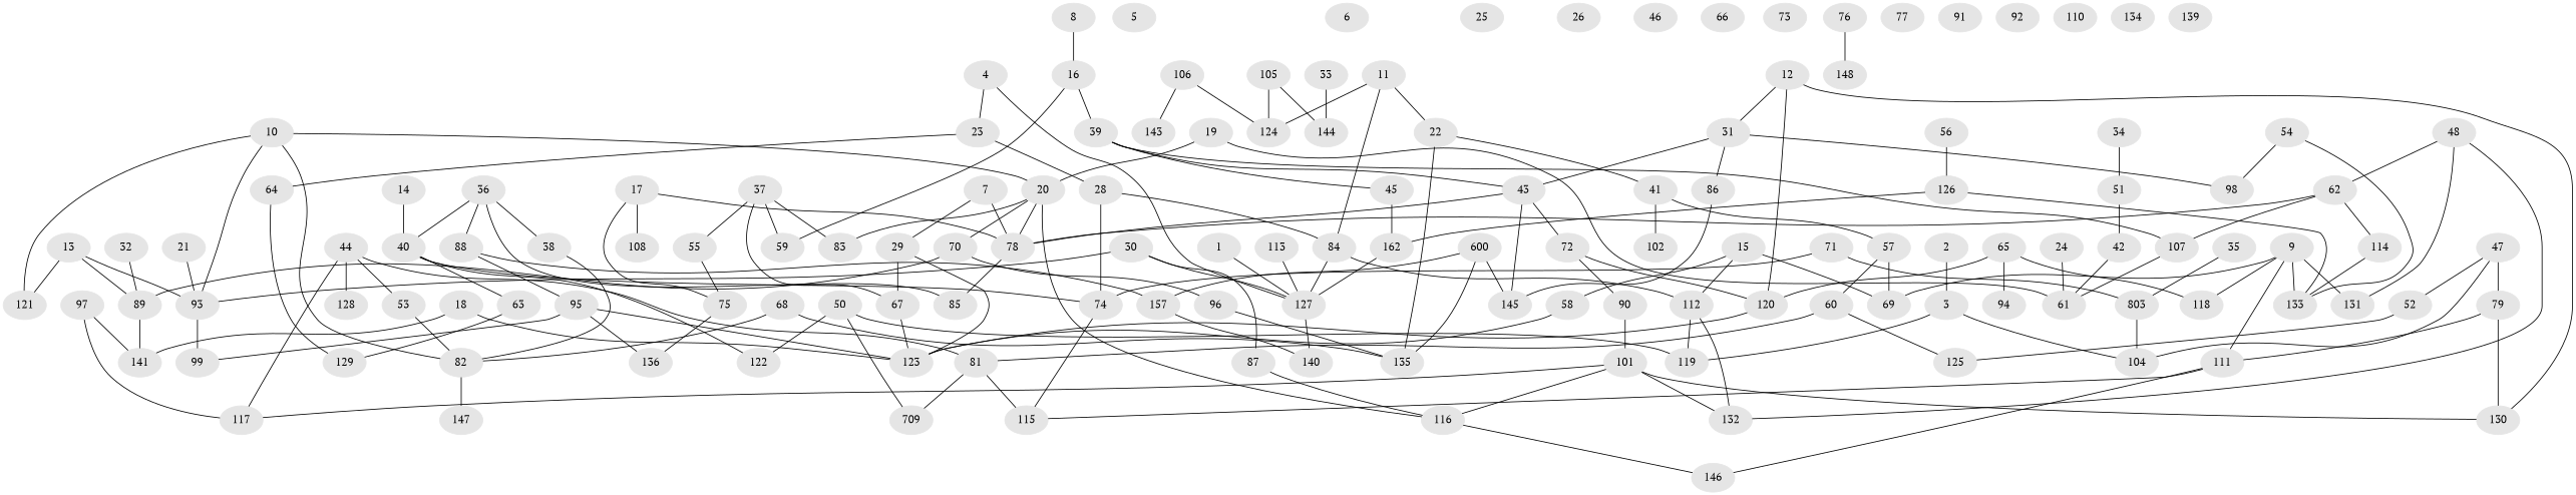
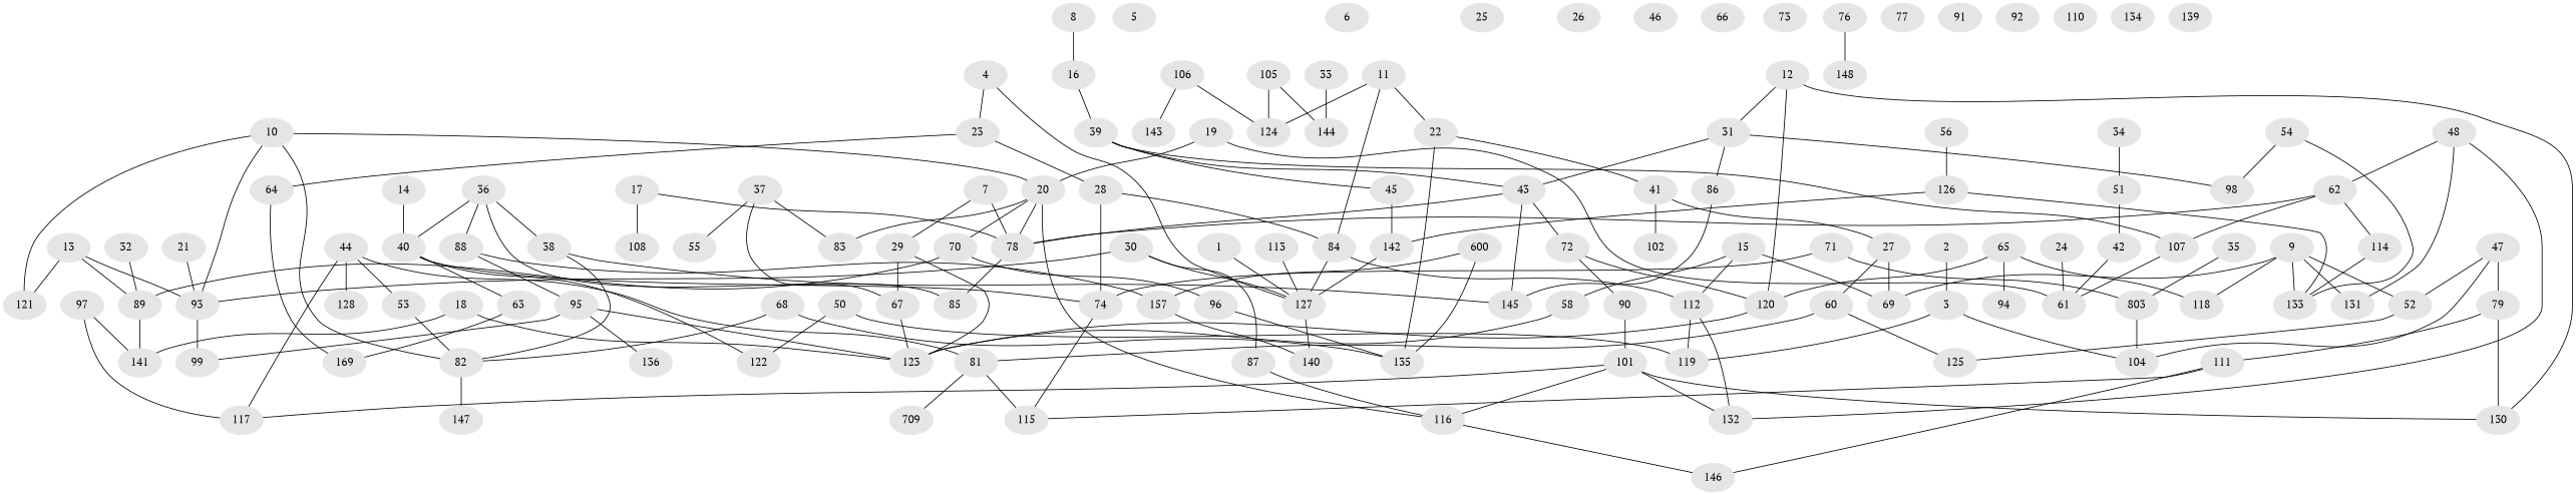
  graph {
    fontname="PT Serif"
    node [color=gray90 fontname="PT Serif" style=filled]
    edge [fontname="PT Serif"]
    1
    127
    140
    2
    3
    104
    119
    4
    23
    28
    64
    5
    6
    7
    29
    78
    123
    67
    85
    8
    16
    39
-   59
    9
    69
    111
    118
    131
    133
    115
    146
    10
    20
    82
    93
    121
    70
    83
    116
    147
    99
    11
    22
    84
    124
    41
    135
    112
    12
    31
    120
    130
    43
    86
    98
    13
    89
    141
    14
    40
    74
    63
    122
    15
    58
    132
    45
    107
    17
-   75
    108
    24
    61
    136
    18
    19
    96
    21
-   57
+   57 [label=27]
    102
-   129
+   129 [label=169]
    25
    26
    72
    90
    30
    87
    145
    32
    33
    144
    34
    51
    42
    n95 [label=803]
    35
    36
    38
    88
    95
    n101 [label=157]
    37
    55
-   142 [label=162]
+   142
    60
    44
    53
    81
    117
    128
    n111 [label=709]
    46
    47
    52
    79
    125
    48
    62
    114
    50
    54
    56
    126
    65
    94
    66
    68
    71
    101
    73
    n131 [label=148]
    76
    77
    91
    92
    97
    n137 [label=600]
    105
    106
    143
    110
    113
    134
    139
    1 -- 127
    127 -- 140
    2 -- 3
    3 -- 104
    3 -- 119
    4 -- 127
    4 -- 23
    23 -- 28
    23 -- 64
    28 -- 84
    28 -- 74
    64 -- 129
    7 -- 29
    7 -- 78
    29 -- 123
    29 -- 67
    78 -- 85
    67 -- 123
    8 -- 16
    16 -- 39
-   16 -- 59
    39 -- 43
    39 -- 45
    39 -- 107
    9 -- 69
-   9 -- 111
+   9 -- 52
    9 -- 118
    9 -- 131
    9 -- 133
    111 -- 115
    111 -- 146
    10 -- 20
    10 -- 82
    10 -- 93
    10 -- 121
    20 -- 78
    20 -- 70
    20 -- 83
    20 -- 116
    82 -- 147
    93 -- 99
    70 -- 89
    70 -- 96
    116 -- 146
    11 -- 22
    11 -- 84
    11 -- 124
    22 -- 41
    22 -- 135
    84 -- 127
    84 -- 112
    41 -- 57
    41 -- 102
    112 -- 119
    112 -- 132
    12 -- 31
    12 -- 120
    12 -- 130
    31 -- 43
    31 -- 86
    31 -- 98
    120 -- 123
    43 -- 78
    43 -- 72
    43 -- 145
    86 -- 145
    13 -- 93
    13 -- 121
    13 -- 89
    89 -- 141
    14 -- 40
    40 -- 74
    40 -- 63
    40 -- 122
    74 -- 115
    63 -- 129
    15 -- 69
    15 -- 112
    15 -- 58
    58 -- 123
    45 -- 142
    107 -- 61
    17 -- 78
-   17 -- 75
    17 -- 108
-   75 -- 136
    24 -- 61
    18 -- 123
    18 -- 141
    19 -- 20
    19 -- 61
    96 -- 135
    21 -- 93
    57 -- 69
    57 -- 60
    72 -- 120
    72 -- 90
    90 -- 101
    30 -- 127
    30 -- 93
    30 -- 87
    87 -- 116
    32 -- 89
    33 -- 144
    34 -- 51
    51 -- 42
    42 -- 61
    n95 -- 104
    35 -- n95
    36 -- 85
    36 -- 40
    36 -- 38
    36 -- 88
    38 -- 82
    88 -- 95
    88 -- n101
    95 -- 123
    95 -- 99
    95 -- 136
    n101 -- 140
    37 -- 67
-   37 -- 59
    37 -- 83
    37 -- 55
-   55 -- 75
    142 -- 127
    60 -- 81
    60 -- 125
    44 -- 53
    44 -- 81
    44 -- 117
    44 -- 128
    53 -- 82
    81 -- 115
    81 -- n111
    47 -- 104
    47 -- 52
    47 -- 79
    52 -- 125
    79 -- 111
    79 -- 130
    48 -- 131
    48 -- 132
    48 -- 62
    62 -- 78
    62 -- 107
    62 -- 114
    114 -- 133
    50 -- 119
    50 -- 122
-   50 -- n111
    54 -- 133
    54 -- 98
    56 -- 126
    126 -- 133
    126 -- 142
    65 -- 118
    65 -- 120
    65 -- 94
    68 -- 82
    68 -- 135
    71 -- 74
    71 -- n95
    101 -- 116
    101 -- 130
    101 -- 132
    101 -- 117
    76 -- n131
    97 -- 141
    97 -- 117
    n137 -- 135
-   n137 -- 145
+   38 -- 145
    n137 -- n101
    105 -- 124
    105 -- 144
    106 -- 124
    106 -- 143
    113 -- 127
  }
